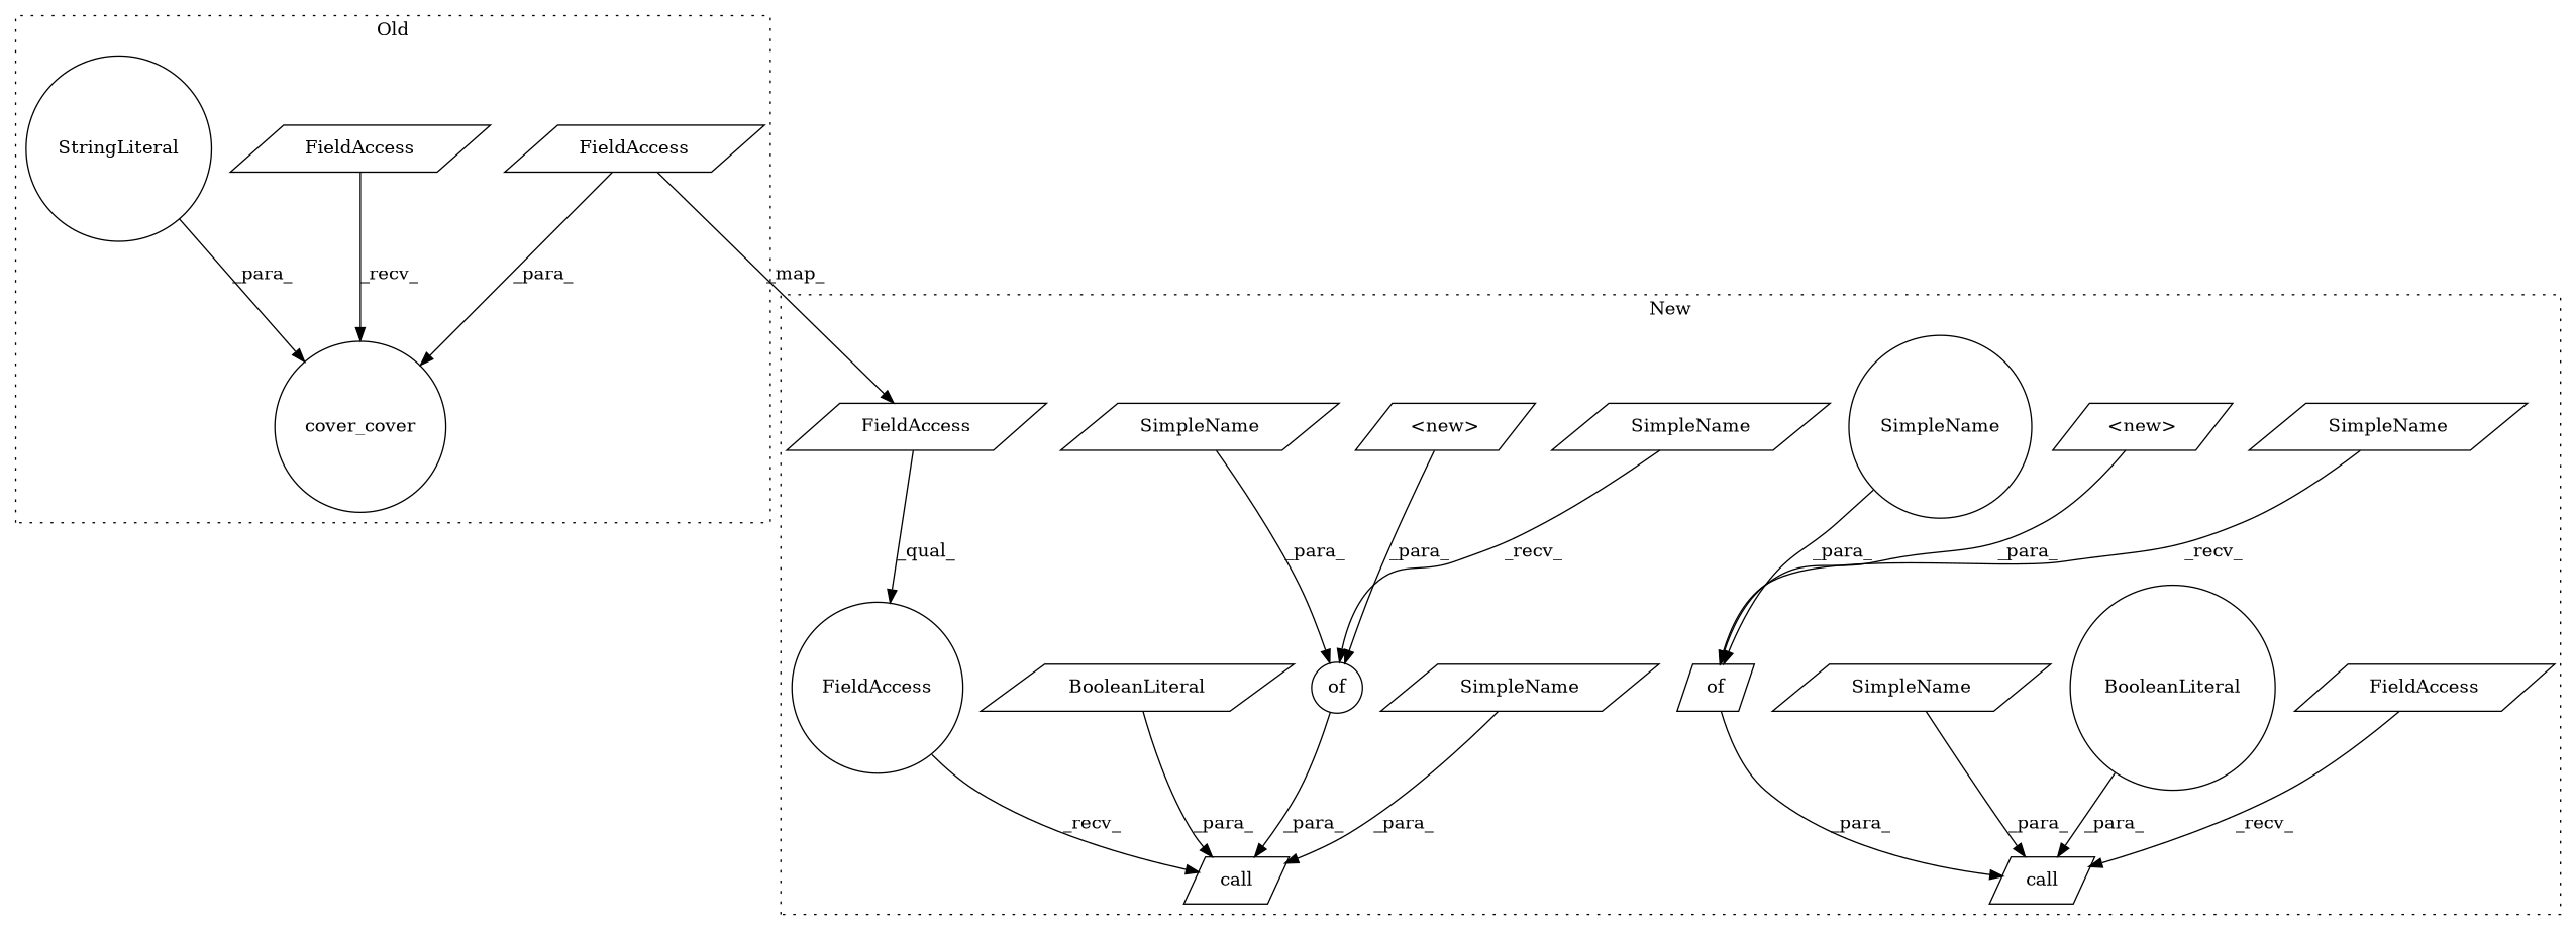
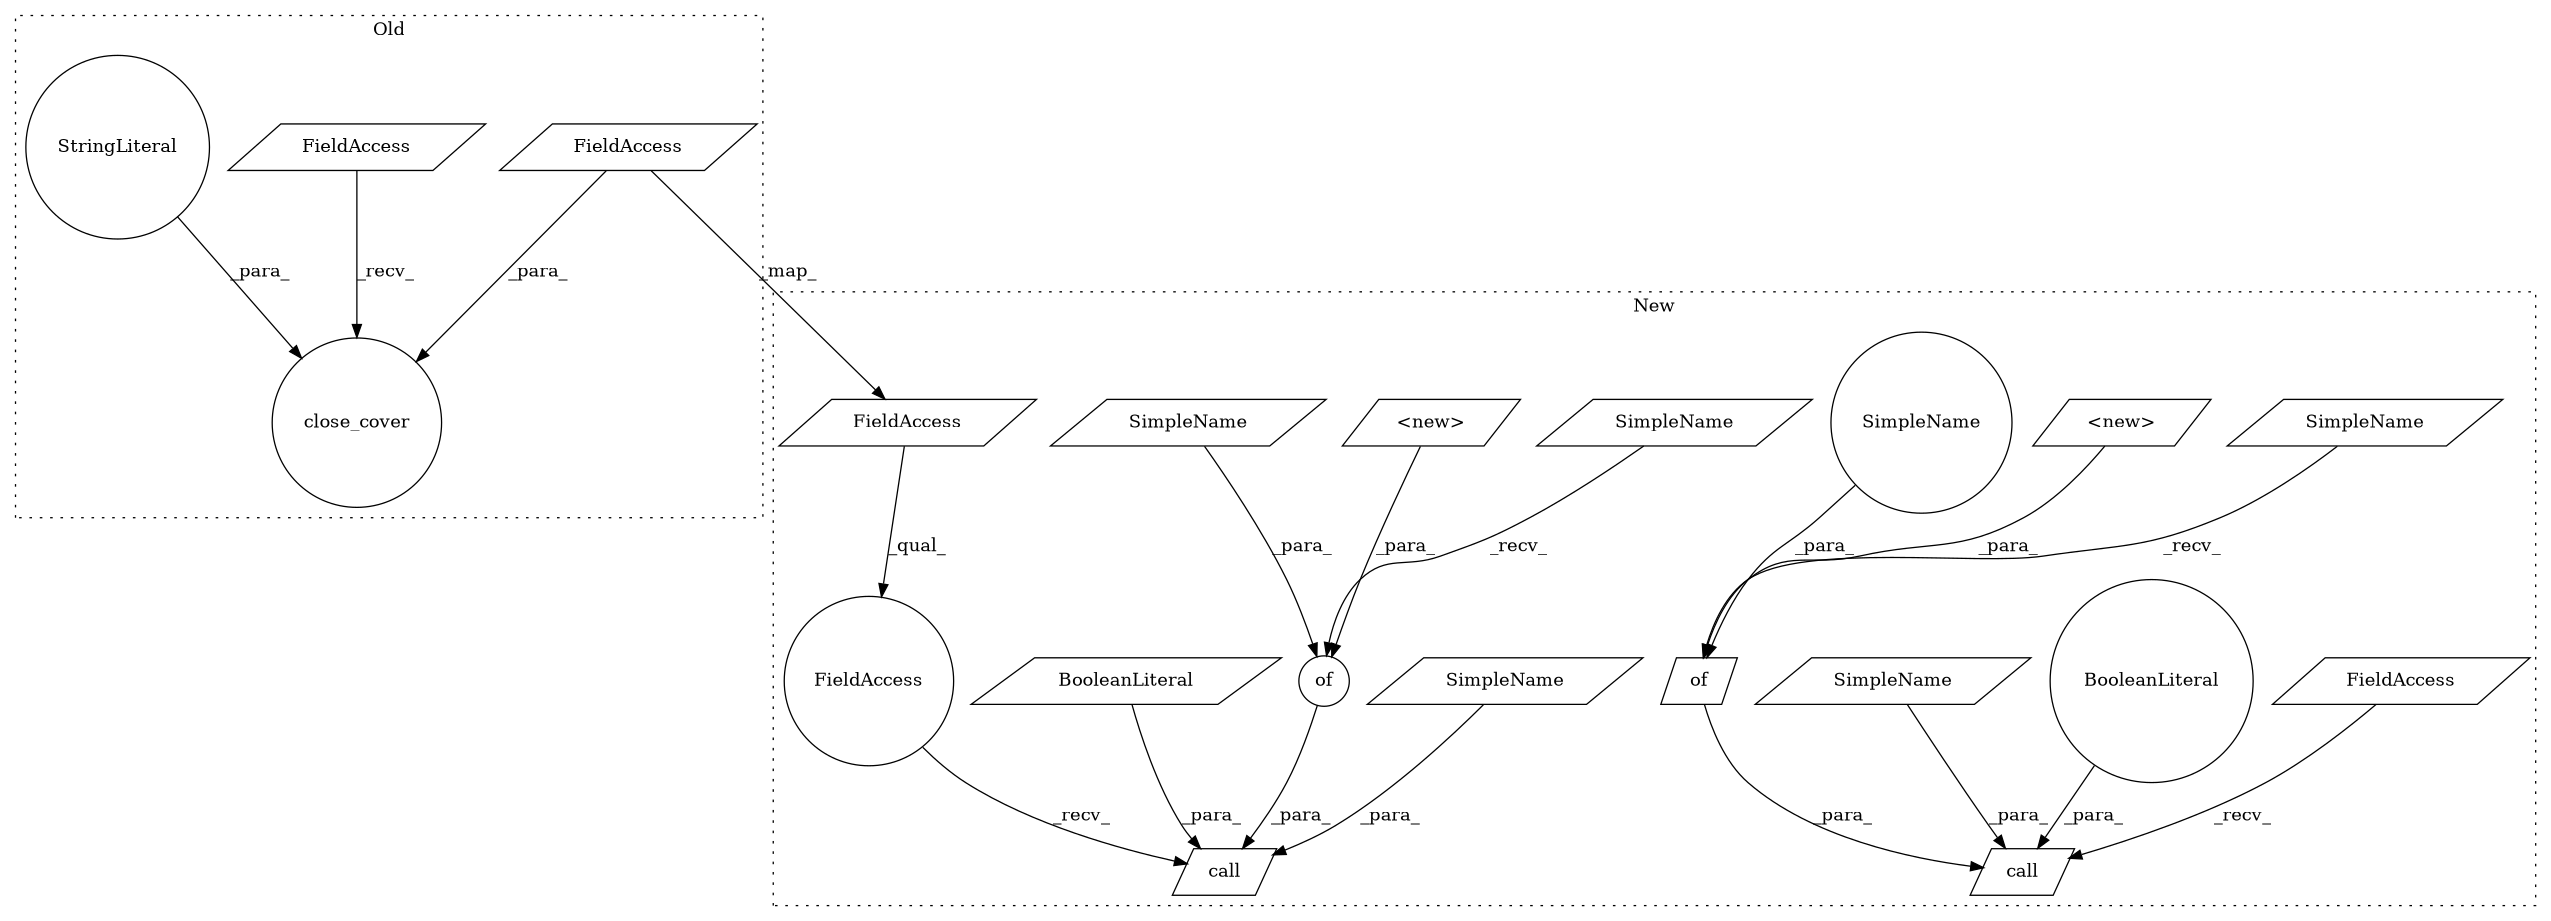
  digraph {
    node [a=42 l=9 s=15241 shape=parallelogram]
-   n1 [a=32 l="12,1" label=cover_cover s="14468,14517" shape=circle]
+   n1 [a=32 l="12,1" label=close_cover s="14468,14517" shape=circle]
    n2 [a=22 l=13 label=FieldAccess s=14437]
    n3 [a=45 l=27 label=StringLiteral s=14490 shape=circle]
    n4 [a=22 label=FieldAccess s=14480]
    n5 [a=14 l=20 label="<new>" s=15299]
    n6 [a=32 l="5,1" label=call s="15260,15338"]
    n7 [a=32 l="3,1" label=of s="15296,15332" shape=circle]
    n8 [a=32 l="5,1" label=call s="15500,15577"]
    n9 [a=22 l=18 label=FieldAccess shape=circle]
    n10 [a=22 l=18 label=FieldAccess s=15481]
    n11 [a=32 l="3,1" label=of s="15535,15571"]
    n12 [a=9 l=4 label=BooleanLiteral s=15573 shape=circle]
    n13 [a=9 l=4 label=BooleanLiteral s=15334]
    n14 [a=14 l=20 label="<new>" s=15538]
    n15 [a=22 label=FieldAccess]
    n16 [l=6 label=SimpleName s=15265]
    n17 [l=6 label=SimpleName s=15505]
    n18 [l=12 label=SimpleName s=15559 shape=circle]
    n19 [l=12 label=SimpleName s=15320]
    n20 [l=3 label=SimpleName s=15531]
    n21 [l=3 label=SimpleName s=15292]
    subgraph cluster_1 {
      label=Old
      style=dotted
      n1
      n2
      n3
      n4
    }
    subgraph cluster_2 {
      label=New
      style=dotted
      n5
      n6
      n7
      n8
      n9
      n10
      n11
      n12
      n13
      n14
      n15
      n16
      n17
      n18
      n19
      n20
      n21
    }
    n2 -> n1 [label=_recv_]
    n3 -> n1 [label=_para_]
    n4 -> n1 [label=_para_]
    n4 -> n15 [label=_map_]
    n5 -> n7 [label=_para_]
    n7 -> n6 [label=_para_]
    n9 -> n6 [label=_recv_]
    n10 -> n8 [label=_recv_]
    n11 -> n8 [label=_para_]
    n12 -> n8 [label=_para_]
    n13 -> n6 [label=_para_]
    n14 -> n11 [label=_para_]
    n15 -> n9 [label=_qual_]
    n16 -> n6 [label=_para_]
    n17 -> n8 [label=_para_]
    n18 -> n11 [label=_para_]
    n19 -> n7 [label=_para_]
    n20 -> n11 [label=_recv_]
    n21 -> n7 [label=_recv_]
  }
